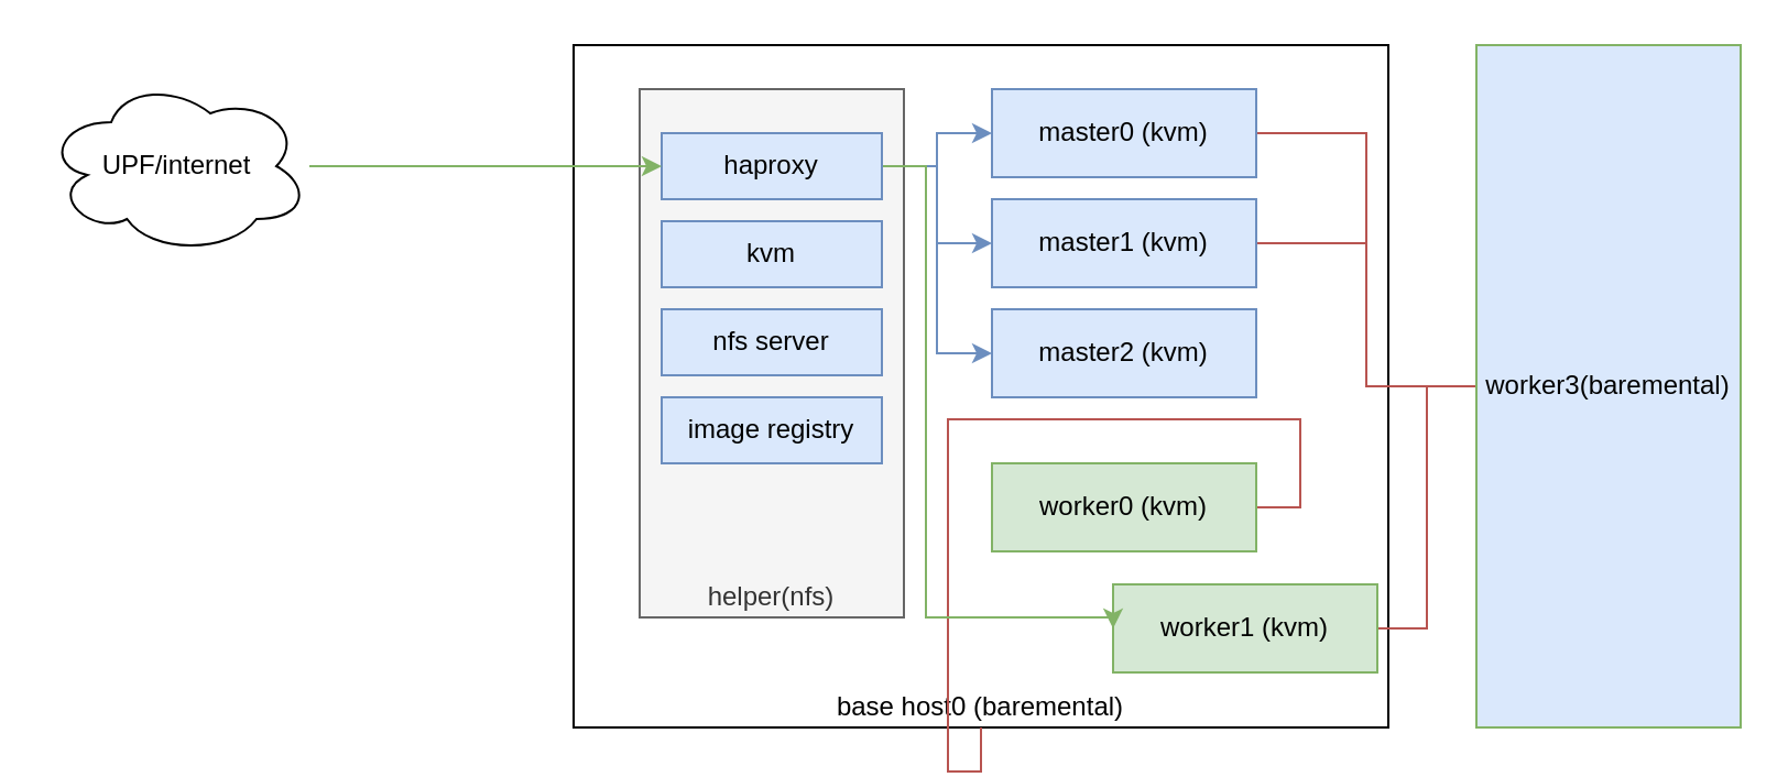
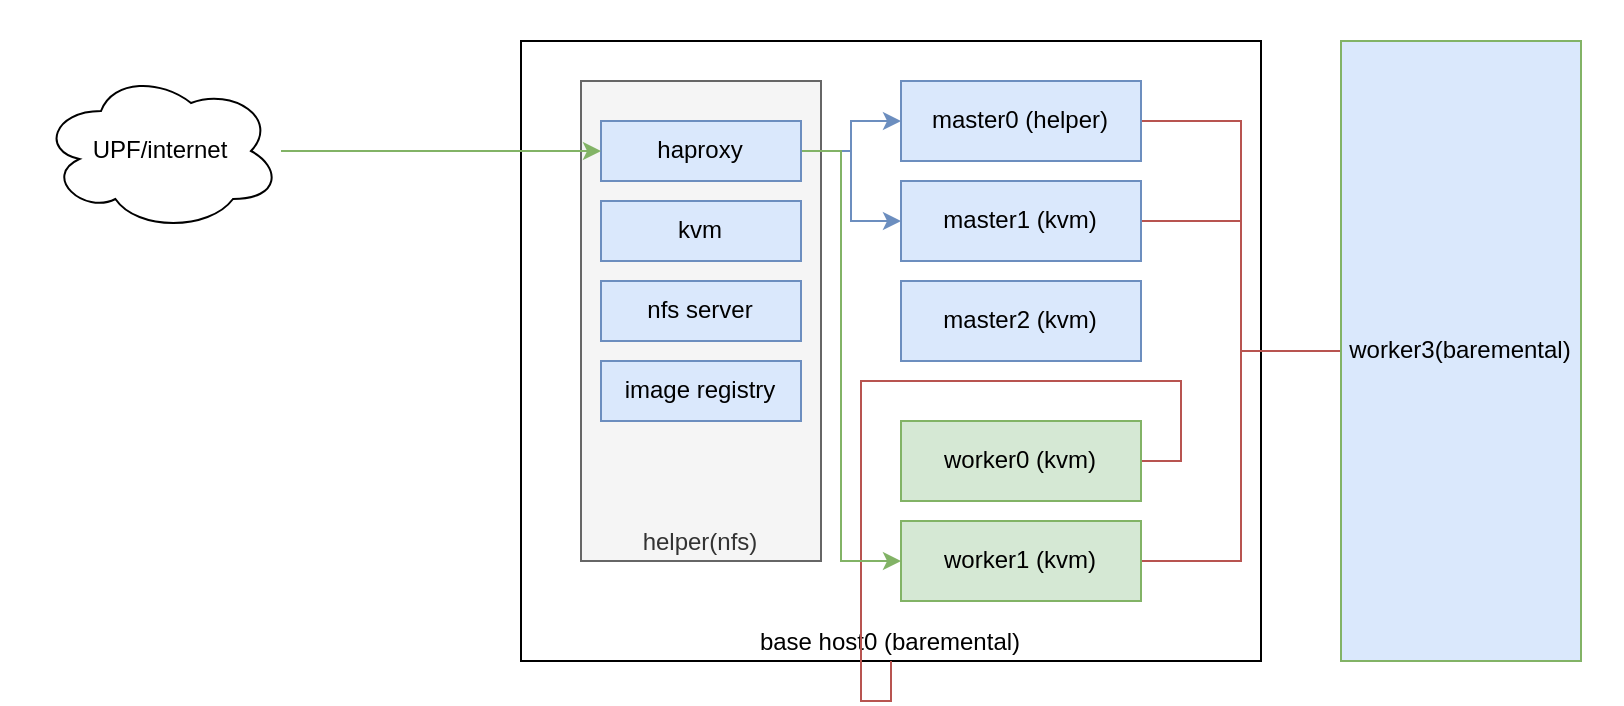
  <mxCell id="0" />
  <mxCell id="1" style="locked=1;" parent="0" />
  <mxCell id="2" value="base host0 (baremental)" style="rounded=0;whiteSpace=wrap;html=1;verticalAlign=bottom;" vertex="1" parent="1"><mxGeometry x="260" y="20" width="370" height="310" as="geometry" /></mxCell>
  <mxCell id="3" value="1" style="locked=1;" parent="0" />
  <mxCell id="4" value="helper(nfs)" style="rounded=0;whiteSpace=wrap;html=1;fillColor=#f5f5f5;strokeColor=#666666;fontColor=#333333;verticalAlign=bottom;" vertex="1" parent="3"><mxGeometry x="290" y="40" width="120" height="240" as="geometry" /></mxCell>
  <mxCell id="5" value="2" style="" parent="0" />
  <mxCell id="6" style="edgeStyle=orthogonalEdgeStyle;rounded=0;orthogonalLoop=1;jettySize=auto;html=1;entryX=0;entryY=0.5;entryDx=0;entryDy=0;endArrow=none;endFill=0;fillColor=#f8cecc;strokeColor=#b85450;" edge="1" parent="5" source="7" target="23"><mxGeometry relative="1" as="geometry" /></mxCell>
- <mxCell id="7" value="master0 (kvm)" style="rounded=0;whiteSpace=wrap;html=1;fillColor=#dae8fc;strokeColor=#6c8ebf;" vertex="1" parent="5"><mxGeometry x="450" y="40" width="120" height="40" as="geometry" /></mxCell>
+ <mxCell id="7" value="master0 (helper)" style="rounded=0;whiteSpace=wrap;html=1;fillColor=#dae8fc;strokeColor=#6c8ebf;" vertex="1" parent="5"><mxGeometry x="450" y="40" width="120" height="40" as="geometry" /></mxCell>
  <mxCell id="8" style="edgeStyle=orthogonalEdgeStyle;rounded=0;orthogonalLoop=1;jettySize=auto;html=1;exitX=1;exitY=0.5;exitDx=0;exitDy=0;entryX=0;entryY=0.5;entryDx=0;entryDy=0;endArrow=none;endFill=0;fillColor=#f8cecc;strokeColor=#b85450;" edge="1" parent="5" source="9" target="23"><mxGeometry relative="1" as="geometry" /></mxCell>
  <mxCell id="9" value="master1 (kvm)" style="rounded=0;whiteSpace=wrap;html=1;fillColor=#dae8fc;strokeColor=#6c8ebf;" vertex="1" parent="5"><mxGeometry x="450" y="90" width="120" height="40" as="geometry" /></mxCell>
  <mxCell id="10" value="master2 (kvm)" style="rounded=0;whiteSpace=wrap;html=1;fillColor=#dae8fc;strokeColor=#6c8ebf;" vertex="1" parent="5"><mxGeometry x="450" y="140" width="120" height="40" as="geometry" /></mxCell>
  <mxCell id="11" style="edgeStyle=orthogonalEdgeStyle;rounded=0;orthogonalLoop=1;jettySize=auto;html=1;exitX=1;exitY=0.5;exitDx=0;exitDy=0;endArrow=none;endFill=0;fillColor=#f8cecc;strokeColor=#b85450;" edge="1" parent="5" source="12" target="2"><mxGeometry relative="1" as="geometry" /></mxCell>
  <mxCell id="12" value="worker0 (kvm)" style="rounded=0;whiteSpace=wrap;html=1;fillColor=#d5e8d4;strokeColor=#82b366;" vertex="1" parent="5"><mxGeometry x="450" y="210" width="120" height="40" as="geometry" /></mxCell>
  <mxCell id="13" style="edgeStyle=orthogonalEdgeStyle;rounded=0;orthogonalLoop=1;jettySize=auto;html=1;exitX=1;exitY=0.5;exitDx=0;exitDy=0;endArrow=none;endFill=0;fillColor=#f8cecc;strokeColor=#b85450;" edge="1" parent="5" source="14" target="23"><mxGeometry relative="1" as="geometry" /></mxCell>
- <mxCell id="14" value="worker1 (kvm)" style="rounded=0;whiteSpace=wrap;html=1;fillColor=#d5e8d4;strokeColor=#82b366;" vertex="1" parent="5"><mxGeometry x="505" y="265" width="120" height="40" as="geometry" /></mxCell>
+ <mxCell id="14" value="worker1 (kvm)" style="rounded=0;whiteSpace=wrap;html=1;fillColor=#d5e8d4;strokeColor=#82b366;" vertex="1" parent="5"><mxGeometry x="450" y="260" width="120" height="40" as="geometry" /></mxCell>
  <mxCell id="15" style="edgeStyle=orthogonalEdgeStyle;rounded=0;orthogonalLoop=1;jettySize=auto;html=1;exitX=1;exitY=0.5;exitDx=0;exitDy=0;entryX=0;entryY=0.5;entryDx=0;entryDy=0;fillColor=#dae8fc;strokeColor=#6c8ebf;" edge="1" parent="5" source="19" target="7"><mxGeometry relative="1" as="geometry" /></mxCell>
  <mxCell id="16" style="edgeStyle=orthogonalEdgeStyle;rounded=0;orthogonalLoop=1;jettySize=auto;html=1;entryX=0;entryY=0.5;entryDx=0;entryDy=0;fillColor=#dae8fc;strokeColor=#6c8ebf;" edge="1" parent="5" source="19" target="9"><mxGeometry relative="1" as="geometry" /></mxCell>
- <mxCell id="17" style="edgeStyle=orthogonalEdgeStyle;rounded=0;orthogonalLoop=1;jettySize=auto;html=1;entryX=0;entryY=0.5;entryDx=0;entryDy=0;fillColor=#dae8fc;strokeColor=#6c8ebf;" edge="1" parent="5" source="19" target="10"><mxGeometry relative="1" as="geometry" /></mxCell>
  <mxCell id="18" style="edgeStyle=orthogonalEdgeStyle;rounded=0;orthogonalLoop=1;jettySize=auto;html=1;entryX=0;entryY=0.5;entryDx=0;entryDy=0;fillColor=#d5e8d4;strokeColor=#82b366;" edge="1" parent="5" source="19" target="14"><mxGeometry relative="1" as="geometry"><Array as="points"><mxPoint x="420" y="75" /><mxPoint x="420" y="280" /></Array></mxGeometry></mxCell>
  <mxCell id="19" value="haproxy" style="rounded=0;whiteSpace=wrap;html=1;fillColor=#dae8fc;strokeColor=#6c8ebf;" vertex="1" parent="5"><mxGeometry x="300" y="60" width="100" height="30" as="geometry" /></mxCell>
  <mxCell id="20" value="kvm" style="rounded=0;whiteSpace=wrap;html=1;fillColor=#dae8fc;strokeColor=#6c8ebf;" vertex="1" parent="5"><mxGeometry x="300" y="100" width="100" height="30" as="geometry" /></mxCell>
  <mxCell id="21" value="nfs server" style="rounded=0;whiteSpace=wrap;html=1;fillColor=#dae8fc;strokeColor=#6c8ebf;" vertex="1" parent="5"><mxGeometry x="300" y="140" width="100" height="30" as="geometry" /></mxCell>
  <mxCell id="22" value="image registry" style="rounded=0;whiteSpace=wrap;html=1;fillColor=#dae8fc;strokeColor=#6c8ebf;" vertex="1" parent="5"><mxGeometry x="300" y="180" width="100" height="30" as="geometry" /></mxCell>
  <mxCell id="23" value="worker3(baremental)" style="rounded=0;whiteSpace=wrap;html=1;fillColor=#dae8fc;strokeColor=#82b366;" vertex="1" parent="5"><mxGeometry x="670" y="20" width="120" height="310" as="geometry" /></mxCell>
  <mxCell id="24" style="edgeStyle=orthogonalEdgeStyle;rounded=0;orthogonalLoop=1;jettySize=auto;html=1;fillColor=#d5e8d4;strokeColor=#82b366;" edge="1" parent="5" source="25" target="19"><mxGeometry relative="1" as="geometry" /></mxCell>
  <mxCell id="25" value="UPF/internet" style="ellipse;shape=cloud;whiteSpace=wrap;html=1;" vertex="1" parent="5"><mxGeometry x="20" y="35" width="120" height="80" as="geometry" /></mxCell>
